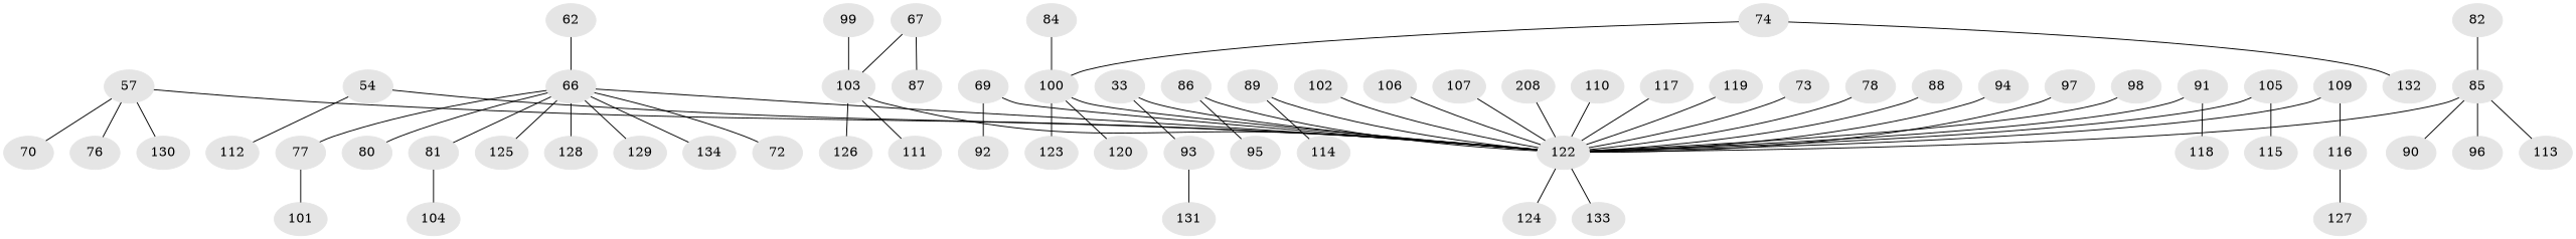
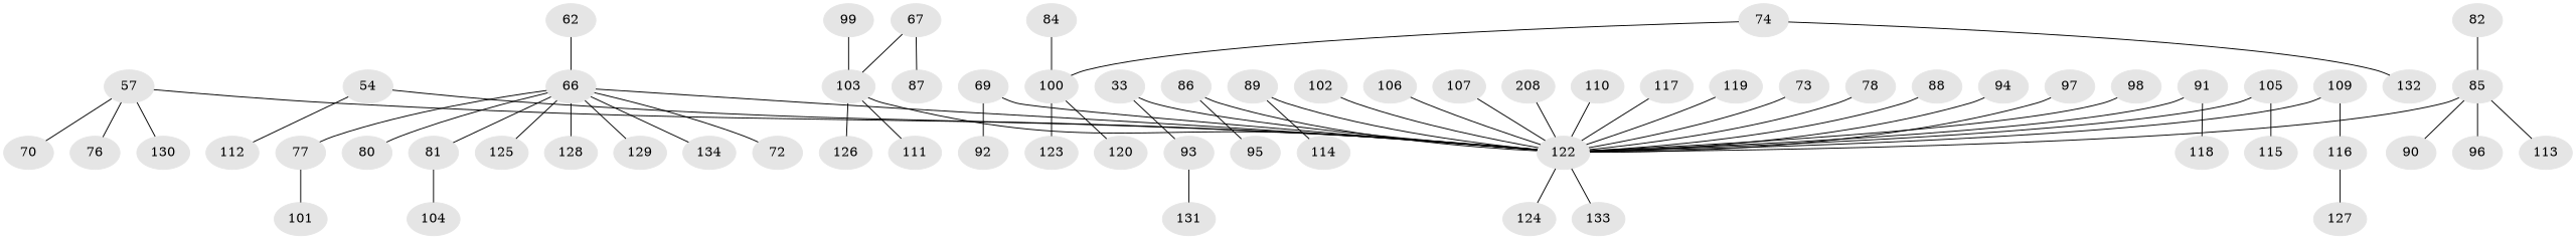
  graph {
    node [color=gray90 style=filled]
    54
    112
    122 [super="+21+39+49+36+41+46+52+79+121+45+47+63+53"]
    124
    133
    57
    70
    76
    130
    66 [super="+48+25+58"]
    72
    77
    80
    81
    125
    128
    129
    134
    62
    101
    104
    67 [super="+65"]
    87
    103 [super="+37+71"]
    111
    126
    69
    92
    73
    100 [super="+10"]
    120
    123
    74
    132
    78
    85 [super="+33+40"]
    90
    96
    113 [super="+14+38"]
    82
    n41 [label=33 super="+61"]
    93
    131
    84
    86
    95
    88
    89
    114
    91
    118
    94
    97
    98
    99
    102
    105
    115
    106
    107
    n61 [label=208]
    109
    116
    127
    110
    117
    119
    54 -- 112
    54 -- 122
    122 -- 124
    122 -- 133
    57 -- 122
    57 -- 70
    57 -- 76
    57 -- 130
    66 -- 122
    66 -- 72
    66 -- 77
    66 -- 80
    66 -- 81
    66 -- 125
    66 -- 128
    66 -- 129
    66 -- 134
    77 -- 101
    81 -- 104
    62 -- 66
    67 -- 87
    67 -- 103
    103 -- 122
    103 -- 111
    103 -- 126
    69 -- 122
    69 -- 92
    73 -- 122
-   100 -- 122
    100 -- 120
    100 -- 123
    74 -- 100
    74 -- 132
    78 -- 122
    85 -- 122
    85 -- 90
    85 -- 96
    85 -- 113
    82 -- 85
    n41 -- 122
    n41 -- 93
    93 -- 131
    84 -- 100
    86 -- 122
    86 -- 95
    88 -- 122
    89 -- 122
    89 -- 114
    91 -- 122
    91 -- 118
    94 -- 122
    97 -- 122
    98 -- 122
    99 -- 103
    102 -- 122
    105 -- 122
    105 -- 115
    106 -- 122
    107 -- 122
    n61 -- 122
    109 -- 122
    109 -- 116
    116 -- 127
    110 -- 122
    117 -- 122
    119 -- 122
  }
